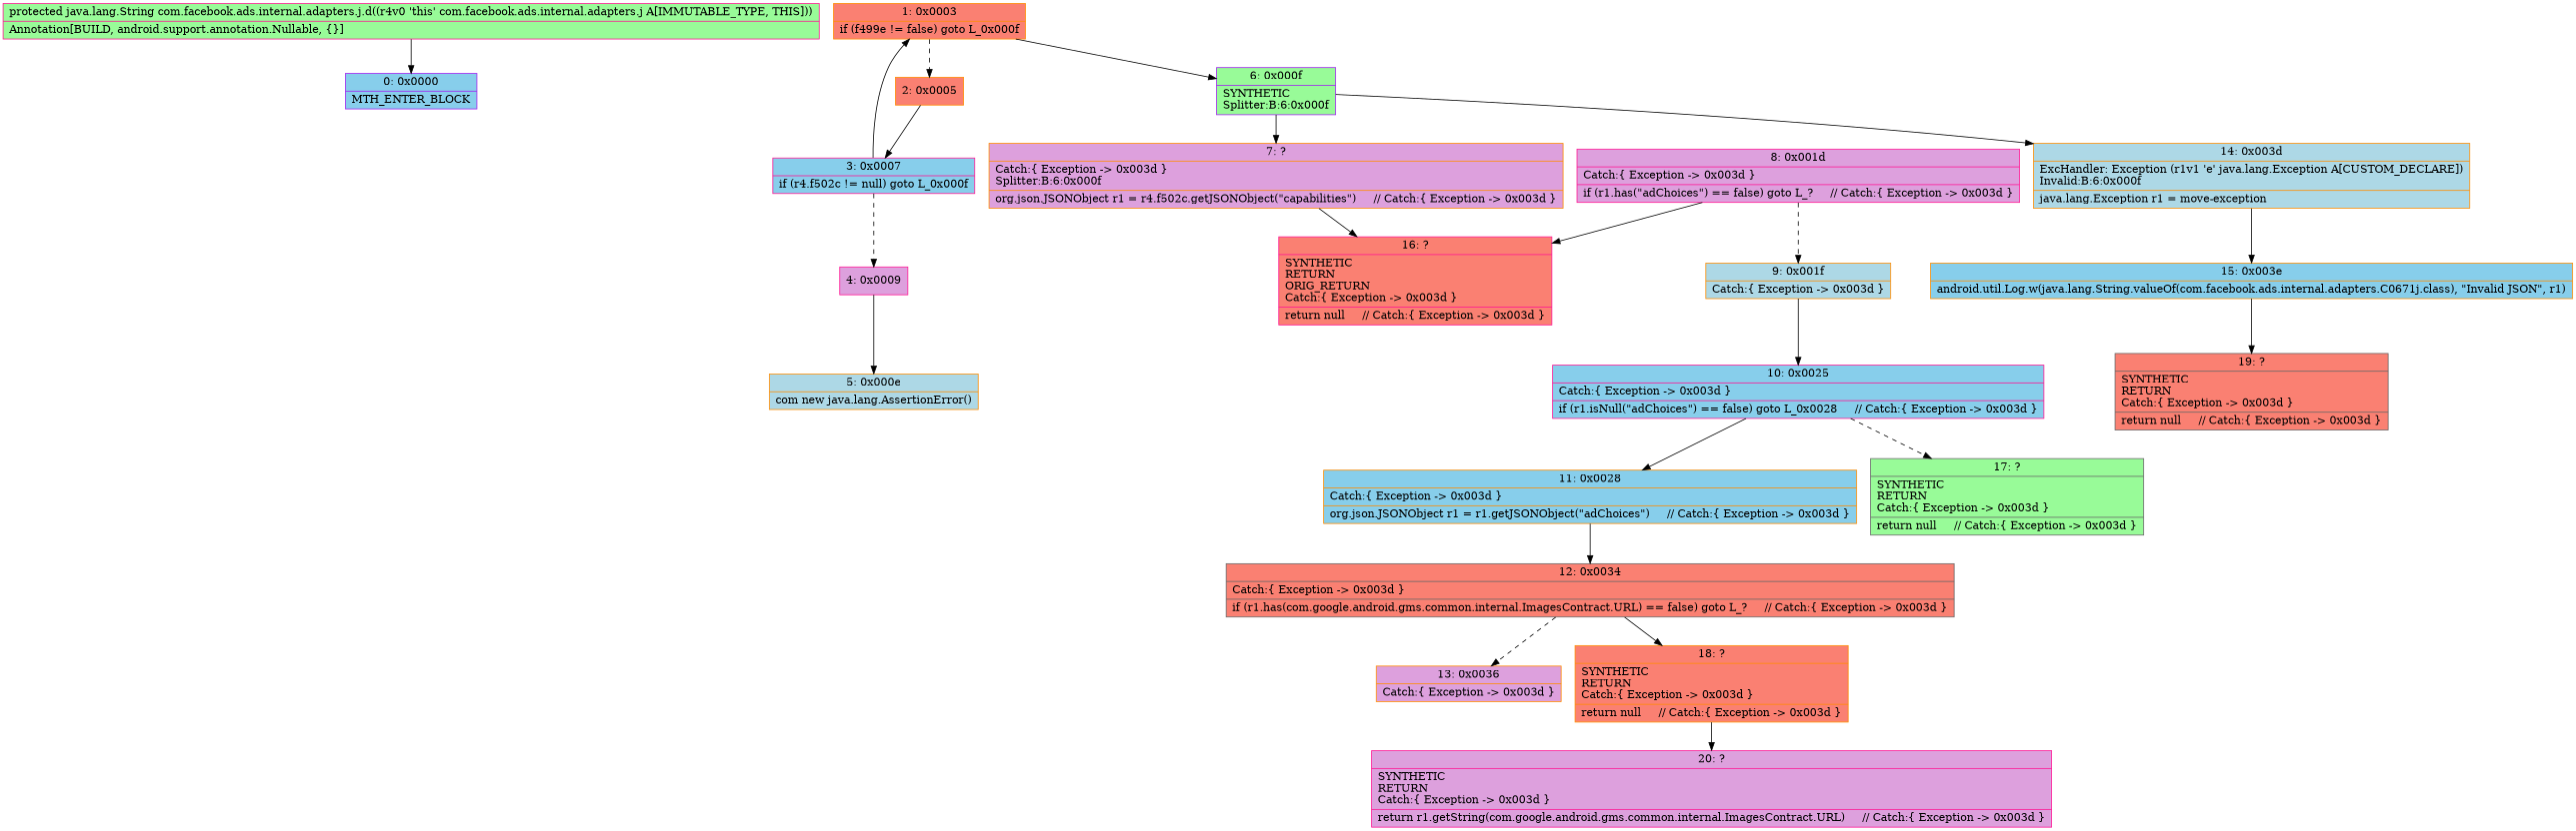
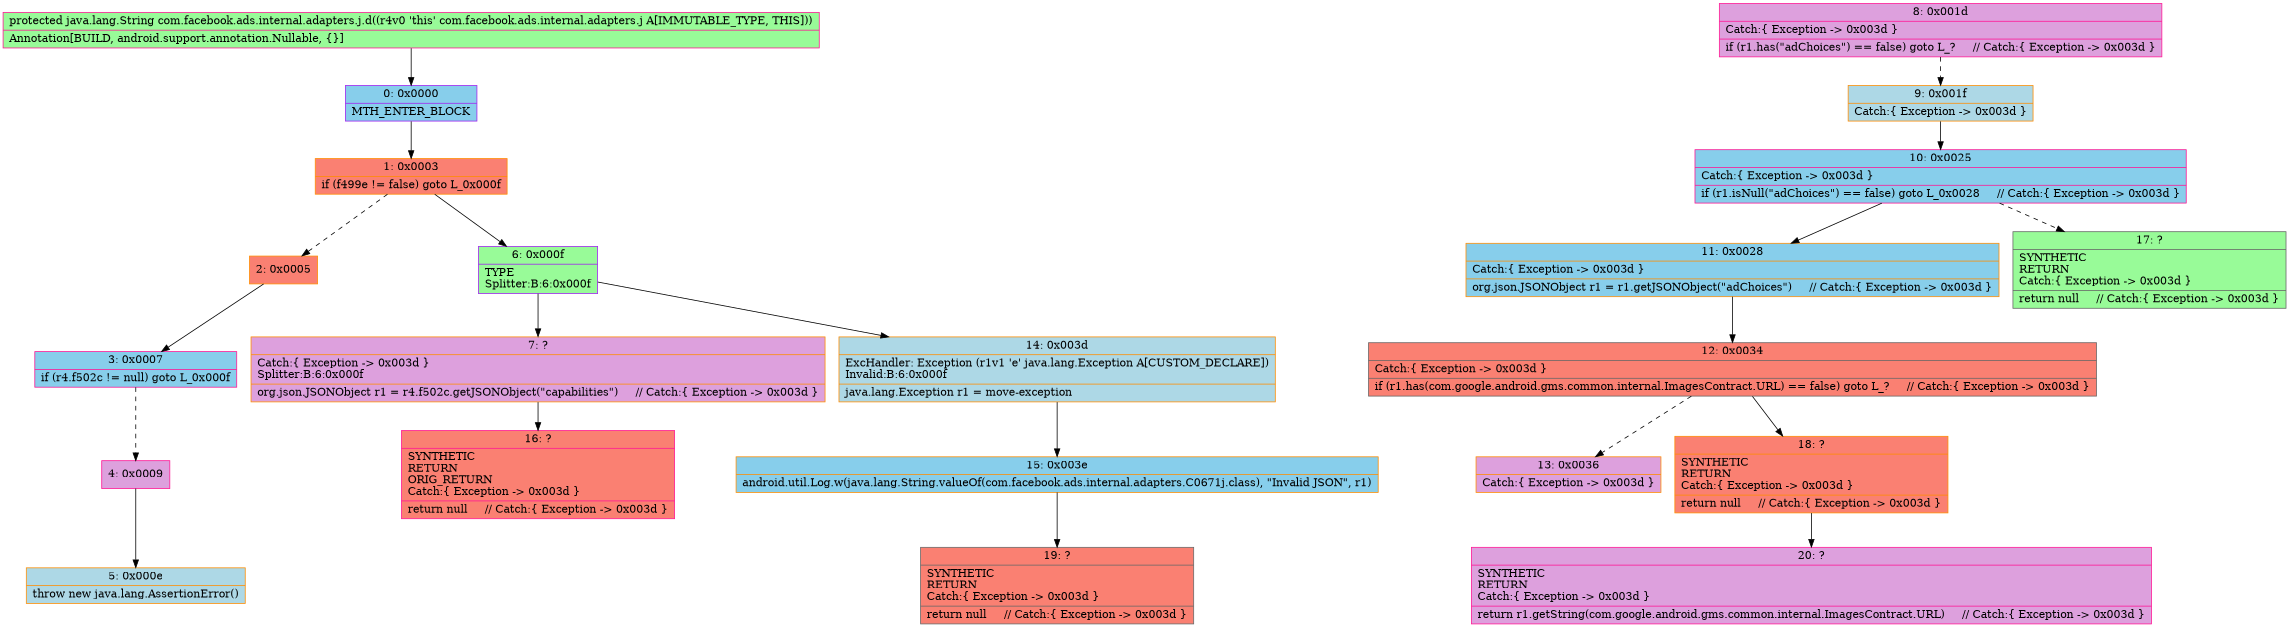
  digraph {
    node [color=darkorange fillcolor=salmon shape=record style=filled]
    n1 [color=purple fillcolor=skyblue label="{0\:\ 0x0000|MTH_ENTER_BLOCK\l}"]
    n2 [label="{1\:\ 0x0003|if (f499e != false) goto L_0x000f\l}"]
    n3 [label="{2\:\ 0x0005}"]
-   n4 [color=purple fillcolor=palegreen label="{6\:\ 0x000f|SYNTHETIC\lSplitter:B:6:0x000f\l}"]
+   n4 [color=purple fillcolor=palegreen label="{6\:\ 0x000f|TYPE\lSplitter:B:6:0x000f\l}"]
    n5 [color=deeppink fillcolor=skyblue label="{3\:\ 0x0007|if (r4.f502c != null) goto L_0x000f\l}"]
    n6 [fillcolor=plum label="{7\:\ ?|Catch:\{ Exception \-\> 0x003d \}\lSplitter:B:6:0x000f\l|org.json.JSONObject r1 = r4.f502c.getJSONObject(\"capabilities\")     \/\/ Catch:\{ Exception \-\> 0x003d \}\l}"]
    n7 [fillcolor=lightblue label="{14\:\ 0x003d|ExcHandler: Exception (r1v1 'e' java.lang.Exception A[CUSTOM_DECLARE])\lInvalid:B:6:0x000f\l|java.lang.Exception r1 = move\-exception\l}"]
    n8 [color=deeppink fillcolor=plum label="{4\:\ 0x0009}"]
-   n9 [fillcolor=lightblue label="{5\:\ 0x000e|com new java.lang.AssertionError()\l}"]
+   n9 [fillcolor=lightblue label="{5\:\ 0x000e|throw new java.lang.AssertionError()\l}"]
    n10 [color=deeppink label="{16\:\ ?|SYNTHETIC\lRETURN\lORIG_RETURN\lCatch:\{ Exception \-\> 0x003d \}\l|return null     \/\/ Catch:\{ Exception \-\> 0x003d \}\l}"]
    n11 [fillcolor=skyblue label="{15\:\ 0x003e|android.util.Log.w(java.lang.String.valueOf(com.facebook.ads.internal.adapters.C0671j.class), \"Invalid JSON\", r1)\l}"]
    n12 [color=deeppink fillcolor=plum label="{8\:\ 0x001d|Catch:\{ Exception \-\> 0x003d \}\l|if (r1.has(\"adChoices\") == false) goto L_?     \/\/ Catch:\{ Exception \-\> 0x003d \}\l}"]
    n13 [fillcolor=lightblue label="{9\:\ 0x001f|Catch:\{ Exception \-\> 0x003d \}\l}"]
    n14 [color=deeppink fillcolor=skyblue label="{10\:\ 0x0025|Catch:\{ Exception \-\> 0x003d \}\l|if (r1.isNull(\"adChoices\") == false) goto L_0x0028     \/\/ Catch:\{ Exception \-\> 0x003d \}\l}"]
    n15 [fillcolor=skyblue label="{11\:\ 0x0028|Catch:\{ Exception \-\> 0x003d \}\l|org.json.JSONObject r1 = r1.getJSONObject(\"adChoices\")     \/\/ Catch:\{ Exception \-\> 0x003d \}\l}"]
    n16 [color=gray40 fillcolor=palegreen label="{17\:\ ?|SYNTHETIC\lRETURN\lCatch:\{ Exception \-\> 0x003d \}\l|return null     \/\/ Catch:\{ Exception \-\> 0x003d \}\l}"]
    n17 [color=gray40 label="{12\:\ 0x0034|Catch:\{ Exception \-\> 0x003d \}\l|if (r1.has(com.google.android.gms.common.internal.ImagesContract.URL) == false) goto L_?     \/\/ Catch:\{ Exception \-\> 0x003d \}\l}"]
    n18 [fillcolor=plum label="{13\:\ 0x0036|Catch:\{ Exception \-\> 0x003d \}\l}"]
    n19 [label="{18\:\ ?|SYNTHETIC\lRETURN\lCatch:\{ Exception \-\> 0x003d \}\l|return null     \/\/ Catch:\{ Exception \-\> 0x003d \}\l}"]
    n20 [color=deeppink fillcolor=plum label="{20\:\ ?|SYNTHETIC\lRETURN\lCatch:\{ Exception \-\> 0x003d \}\l|return r1.getString(com.google.android.gms.common.internal.ImagesContract.URL)     \/\/ Catch:\{ Exception \-\> 0x003d \}\l}"]
    n21 [color=gray40 label="{19\:\ ?|SYNTHETIC\lRETURN\lCatch:\{ Exception \-\> 0x003d \}\l|return null     \/\/ Catch:\{ Exception \-\> 0x003d \}\l}"]
    n22 [color=deeppink fillcolor=palegreen label="{protected java.lang.String com.facebook.ads.internal.adapters.j.d((r4v0 'this' com.facebook.ads.internal.adapters.j A[IMMUTABLE_TYPE, THIS]))  | Annotation[BUILD, android.support.annotation.Nullable, \{\}]\l}"]
-   n5 -> n2
+   n1 -> n2
    n2 -> n3 [style=dashed]
    n2 -> n4
    n3 -> n5
    n4 -> n6
    n4 -> n7
    n5 -> n8 [style=dashed]
    n6 -> n10
    n7 -> n11
    n8 -> n9
    n11 -> n21
-   n12 -> n10
    n12 -> n13 [style=dashed]
    n13 -> n14
    n14 -> n15
    n14 -> n16 [style=dashed]
    n15 -> n17
    n17 -> n18 [style=dashed]
    n17 -> n19
    n19 -> n20
    n22 -> n1
  }
